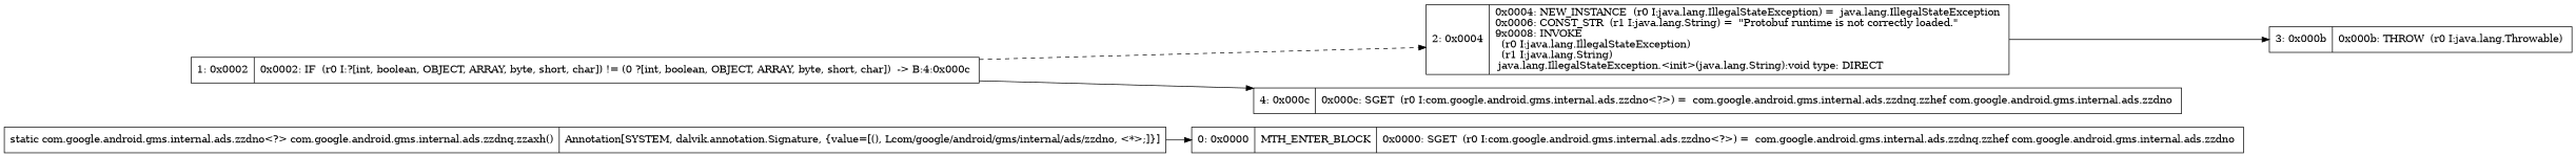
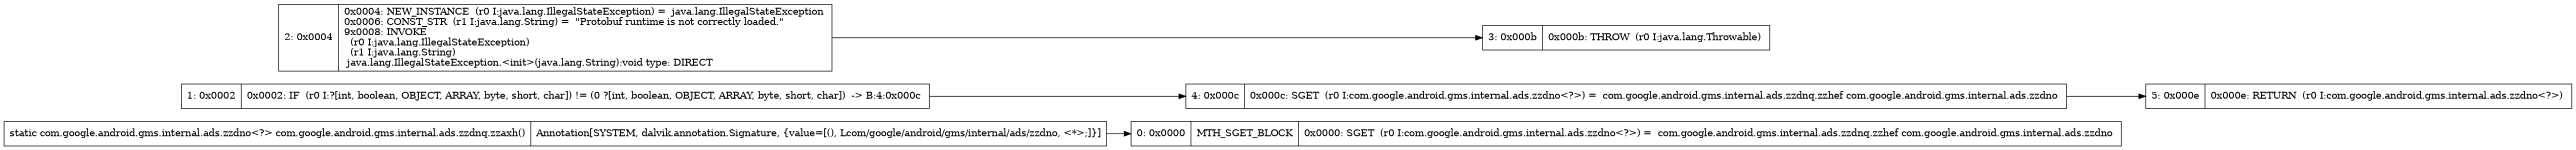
  digraph {
    rankdir=LR
    node [shape=record]
-   n1 [label="{0\:\ 0x0000|MTH_ENTER_BLOCK\l|0x0000: SGET  (r0 I:com.google.android.gms.internal.ads.zzdno\<?\>) =  com.google.android.gms.internal.ads.zzdnq.zzhef com.google.android.gms.internal.ads.zzdno \l}"]
+   n1 [label="{0\:\ 0x0000|MTH_SGET_BLOCK\l|0x0000: SGET  (r0 I:com.google.android.gms.internal.ads.zzdno\<?\>) =  com.google.android.gms.internal.ads.zzdnq.zzhef com.google.android.gms.internal.ads.zzdno \l}"]
    n2 [label="{1\:\ 0x0002|0x0002: IF  (r0 I:?[int, boolean, OBJECT, ARRAY, byte, short, char]) != (0 ?[int, boolean, OBJECT, ARRAY, byte, short, char])  \-\> B:4:0x000c \l}"]
    n3 [label="{2\:\ 0x0004|0x0004: NEW_INSTANCE  (r0 I:java.lang.IllegalStateException) =  java.lang.IllegalStateException \l0x0006: CONST_STR  (r1 I:java.lang.String) =  \"Protobuf runtime is not correctly loaded.\" \l9x0008: INVOKE  \l  (r0 I:java.lang.IllegalStateException)\l  (r1 I:java.lang.String)\l java.lang.IllegalStateException.\<init\>(java.lang.String):void type: DIRECT \l}"]
    n4 [label="{4\:\ 0x000c|0x000c: SGET  (r0 I:com.google.android.gms.internal.ads.zzdno\<?\>) =  com.google.android.gms.internal.ads.zzdnq.zzhef com.google.android.gms.internal.ads.zzdno \l}"]
    n5 [label="{3\:\ 0x000b|0x000b: THROW  (r0 I:java.lang.Throwable) \l}"]
+   n6 [label="{5\:\ 0x000e|0x000e: RETURN  (r0 I:com.google.android.gms.internal.ads.zzdno\<?\>) \l}"]
    n7 [label="{static com.google.android.gms.internal.ads.zzdno\<?\> com.google.android.gms.internal.ads.zzdnq.zzaxh()  | Annotation[SYSTEM, dalvik.annotation.Signature, \{value=[(), Lcom\/google\/android\/gms\/internal\/ads\/zzdno, \<*\>;]\}]\l}"]
-   n2 -> n3 [style=dashed]
    n2 -> n4
    n3 -> n5
+   n4 -> n6
    n7 -> n1
  }
